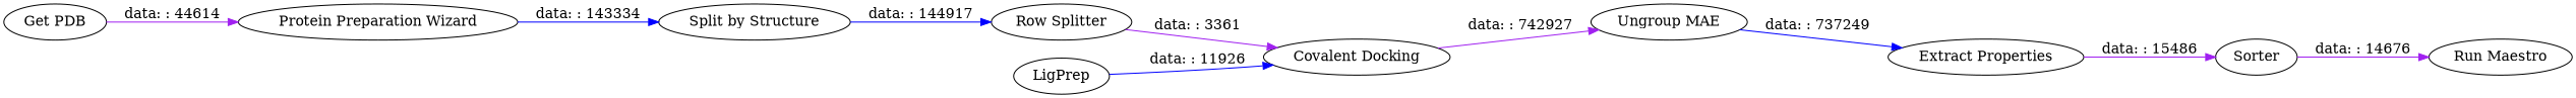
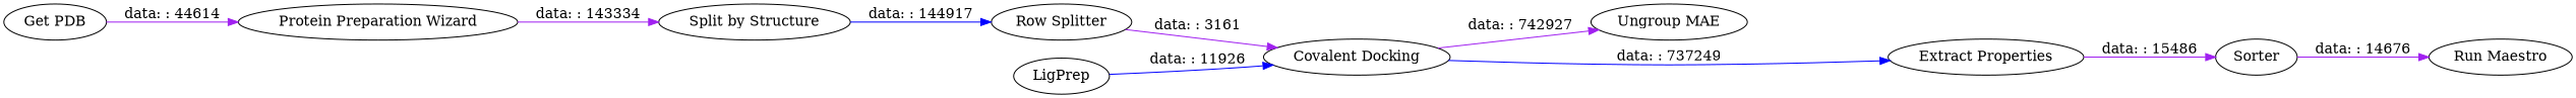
  digraph {
    rankdir=LR
    edge [color=purple]
    n1 [label=Sorter]
    n2 [label="Run Maestro"]
    n3 [label="Split by Structure"]
    n4 [label="Row Splitter"]
    n5 [label="Covalent Docking"]
    n6 [label=LigPrep]
    n7 [label="Ungroup MAE"]
    n8 [label="Extract Properties"]
    n9 [label="Protein Preparation Wizard"]
    n10 [label="Get PDB"]
    n1 -> n2 [label="data: : 14676"]
    n3 -> n4 [color=blue label="data: : 144917"]
-   n4 -> n5 [label="data: : 3361"]
+   n4 -> n5 [label="data: : 3161"]
    n5 -> n7 [label="data: : 742927"]
    n6 -> n5 [color=blue label="data: : 11926"]
-   n7 -> n8 [color=blue label="data: : 737249"]
+   n5 -> n8 [color=blue label="data: : 737249"]
    n8 -> n1 [label="data: : 15486"]
-   n9 -> n3 [color=blue label="data: : 143334"]
+   n9 -> n3 [label="data: : 143334"]
    n10 -> n9 [label="data: : 44614"]
  }
